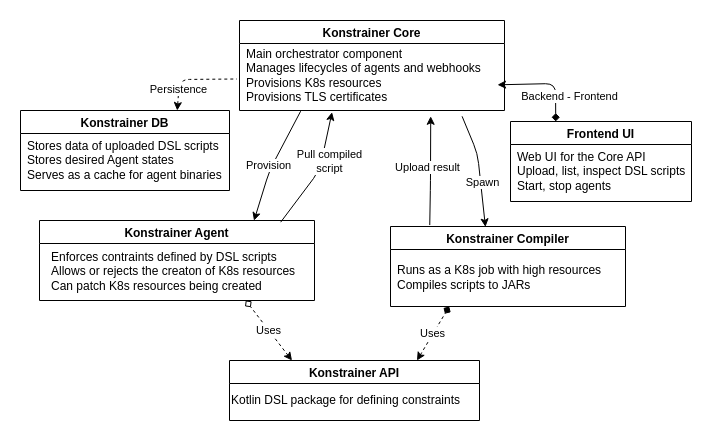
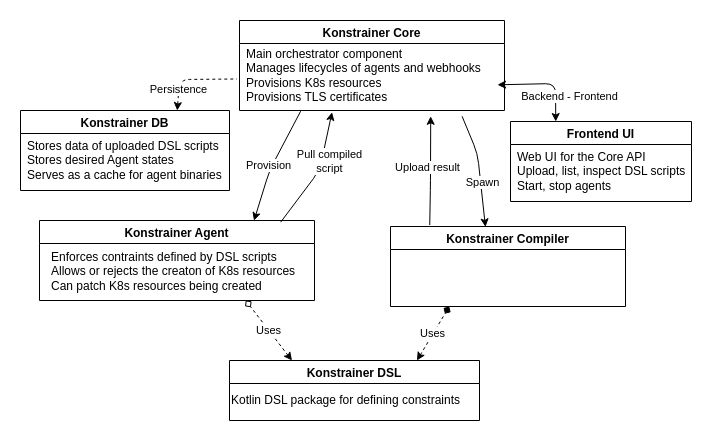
  <mxCell id="0" />
  <mxCell id="1" parent="0" />
  <mxCell id="2" value="Konstrainer Core" style="swimlane;" parent="1" vertex="1"><mxGeometry x="239" y="20" width="265" height="90" as="geometry" /></mxCell>
  <mxCell id="3" value="Main orchestrator component&lt;br&gt;Manages lifecycles of agents and webhooks&lt;br&gt;Provisions K8s resources&lt;br&gt;Provisions TLS certificates" style="text;html=1;align=left;verticalAlign=middle;resizable=0;points=[];autosize=1;strokeColor=none;fillColor=none;" parent="2" vertex="1"><mxGeometry x="5" y="20" width="253" height="70" as="geometry" /></mxCell>
  <mxCell id="4" value="Frontend UI" style="swimlane;" parent="1" vertex="1"><mxGeometry x="510" y="121" width="181" height="80" as="geometry"><mxRectangle x="587" y="155" width="118" height="26" as="alternateBounds" /></mxGeometry></mxCell>
  <mxCell id="5" value="Web UI for the Core API&lt;br&gt;Upload, list, inspect DSL scripts&lt;br&gt;Start, stop agents" style="text;html=1;align=left;verticalAlign=middle;resizable=0;points=[];autosize=1;strokeColor=none;fillColor=none;" parent="4" vertex="1"><mxGeometry x="5" y="20" width="190" height="60" as="geometry" /></mxCell>
  <mxCell id="6" value="Konstrainer DB" style="swimlane;" parent="1" vertex="1"><mxGeometry x="20" y="110" width="209" height="80" as="geometry" /></mxCell>
  <mxCell id="7" value="Stores data of uploaded DSL scripts&lt;br&gt;Stores desired Agent states&lt;br&gt;Serves as a cache for agent binaries" style="text;html=1;align=left;verticalAlign=middle;resizable=0;points=[];autosize=1;strokeColor=none;fillColor=none;" parent="6" vertex="1"><mxGeometry x="5" y="20" width="220" height="60" as="geometry" /></mxCell>
  <mxCell id="8" value="Konstrainer Compiler" style="swimlane;" parent="1" vertex="1"><mxGeometry x="390" y="226" width="235" height="80" as="geometry" /></mxCell>
- <mxCell id="9" value="Runs as a K8s job with high resources&lt;br&gt;Compiles scripts to JARs" style="text;html=1;align=left;verticalAlign=middle;resizable=0;points=[];autosize=1;strokeColor=none;fillColor=none;" parent="8" vertex="1"><mxGeometry x="5" y="30" width="222" height="41" as="geometry" /></mxCell>
  <mxCell id="10" value="Konstrainer Agent" style="swimlane;" parent="1" vertex="1"><mxGeometry x="39" y="220" width="275" height="80" as="geometry" /></mxCell>
  <mxCell id="11" value="Enforces contraints defined by DSL scripts&lt;br&gt;Allows or rejects the creaton of K8s resources&lt;br&gt;Can patch K8s resources being created" style="text;html=1;align=left;verticalAlign=middle;resizable=0;points=[];autosize=1;strokeColor=none;fillColor=none;" parent="10" vertex="1"><mxGeometry x="10" y="23" width="262" height="55" as="geometry" /></mxCell>
- <mxCell id="12" value="Konstrainer API" style="swimlane;" parent="1" vertex="1"><mxGeometry x="229" y="360" width="250" height="60" as="geometry" /></mxCell>
+ <mxCell id="12" value="Konstrainer DSL" style="swimlane;" parent="1" vertex="1"><mxGeometry x="229" y="360" width="250" height="60" as="geometry" /></mxCell>
  <mxCell id="13" value="Kotlin DSL package for defining constraints" style="text;html=1;align=left;verticalAlign=middle;resizable=0;points=[];autosize=1;strokeColor=none;fillColor=none;" parent="12" vertex="1"><mxGeometry y="25" width="250" height="30" as="geometry" /></mxCell>
  <mxCell id="14" value="Persistence" style="endArrow=none;startArrow=classic;html=1;exitX=0.75;exitY=0;exitDx=0;exitDy=0;entryX=-0.03;entryY=0.55;entryDx=0;entryDy=0;entryPerimeter=0;endFill=0;dashed=1;" parent="1" source="6" target="3" edge="1"><mxGeometry x="-0.525" width="50" height="50" relative="1" as="geometry"><mxPoint x="159" y="200" as="sourcePoint" /><mxPoint x="209" y="150" as="targetPoint" /><Array as="points"><mxPoint x="179" y="79" /></Array><mxPoint as="offset" /></mxGeometry></mxCell>
- <mxCell id="15" value="Backend - Frontend" style="endArrow=diamond;startArrow=classic;html=1;exitX=1;exitY=0.633;exitDx=0;exitDy=0;entryX=0.25;entryY=0;entryDx=0;entryDy=0;exitPerimeter=0;endFill=1;startFill=1;" parent="1" source="3" target="4" edge="1"><mxGeometry x="0.481" y="14" width="50" height="50" relative="1" as="geometry"><mxPoint x="155.25" y="120" as="sourcePoint" /><mxPoint x="246.5" y="88" as="targetPoint" /><Array as="points"><mxPoint x="555" y="83" /></Array><mxPoint as="offset" /></mxGeometry></mxCell>
+ <mxCell id="15" value="Backend - Frontend" style="endArrow=classic;startArrow=classic;html=1;exitX=1;exitY=0.633;exitDx=0;exitDy=0;entryX=0.25;entryY=0;entryDx=0;entryDy=0;exitPerimeter=0;endFill=1;startFill=1;" parent="1" source="3" target="4" edge="1"><mxGeometry x="0.481" y="14" width="50" height="50" relative="1" as="geometry"><mxPoint x="155.25" y="120" as="sourcePoint" /><mxPoint x="246.5" y="88" as="targetPoint" /><Array as="points"><mxPoint x="555" y="83" /></Array><mxPoint as="offset" /></mxGeometry></mxCell>
  <mxCell id="16" value="" style="endArrow=classic;html=1;exitX=0.86;exitY=1.083;exitDx=0;exitDy=0;exitPerimeter=0;entryX=0.404;entryY=0.005;entryDx=0;entryDy=0;entryPerimeter=0;" parent="1" source="3" target="8" edge="1"><mxGeometry width="50" height="50" relative="1" as="geometry"><mxPoint x="409" y="180" as="sourcePoint" /><mxPoint x="459" y="130" as="targetPoint" /><Array as="points"><mxPoint x="477" y="153" /></Array></mxGeometry></mxCell>
  <mxCell id="17" value="Spawn" style="edgeLabel;html=1;align=center;verticalAlign=middle;resizable=0;points=[];" parent="16" vertex="1" connectable="0"><mxGeometry x="0.237" y="1" relative="1" as="geometry"><mxPoint y="-2" as="offset" /></mxGeometry></mxCell>
  <mxCell id="18" value="Upload result" style="endArrow=classic;html=1;exitX=0.167;exitY=-0.018;exitDx=0;exitDy=0;entryX=0.736;entryY=1.083;entryDx=0;entryDy=0;exitPerimeter=0;entryPerimeter=0;" parent="1" source="8" target="3" edge="1"><mxGeometry x="0.058" y="3" width="50" height="50" relative="1" as="geometry"><mxPoint x="389" y="210" as="sourcePoint" /><mxPoint x="439" y="160" as="targetPoint" /><Array as="points"><mxPoint x="430" y="180" /></Array><mxPoint as="offset" /></mxGeometry></mxCell>
  <mxCell id="19" value="Uses" style="endArrow=diamond;dashed=1;html=1;exitX=0.75;exitY=0;exitDx=0;exitDy=0;entryX=0.25;entryY=1;entryDx=0;entryDy=0;startArrow=classic;startFill=1;" parent="1" source="12" target="8" edge="1"><mxGeometry width="50" height="50" relative="1" as="geometry"><mxPoint x="419" y="390" as="sourcePoint" /><mxPoint x="489" y="310" as="targetPoint" /></mxGeometry></mxCell>
  <mxCell id="20" value="Uses" style="endArrow=diamond;dashed=1;html=1;exitX=0.25;exitY=0;exitDx=0;exitDy=0;endFill=0;startArrow=classic;startFill=1;entryX=0.75;entryY=1;entryDx=0;entryDy=0;" parent="1" source="12" target="10" edge="1"><mxGeometry width="50" height="50" relative="1" as="geometry"><mxPoint x="239" y="420" as="sourcePoint" /><mxPoint x="249" y="320" as="targetPoint" /></mxGeometry></mxCell>
  <mxCell id="21" value="" style="endArrow=classic;html=1;exitX=0.222;exitY=1.01;exitDx=0;exitDy=0;exitPerimeter=0;entryX=0.78;entryY=0.002;entryDx=0;entryDy=0;entryPerimeter=0;" parent="1" source="3" target="10" edge="1"><mxGeometry width="50" height="50" relative="1" as="geometry"><mxPoint x="279" y="130" as="sourcePoint" /><mxPoint x="259" y="230" as="targetPoint" /><Array as="points"><mxPoint x="269" y="170" /></Array></mxGeometry></mxCell>
  <mxCell id="22" value="Provision" style="edgeLabel;html=1;align=center;verticalAlign=middle;resizable=0;points=[];" parent="21" vertex="1" connectable="0"><mxGeometry x="0.237" y="1" relative="1" as="geometry"><mxPoint y="-12" as="offset" /></mxGeometry></mxCell>
  <mxCell id="23" value="" style="endArrow=classic;html=1;entryX=0.346;entryY=1.024;entryDx=0;entryDy=0;entryPerimeter=0;exitX=0.877;exitY=0.021;exitDx=0;exitDy=0;exitPerimeter=0;" parent="1" source="10" target="3" edge="1"><mxGeometry width="50" height="50" relative="1" as="geometry"><mxPoint x="349" y="210" as="sourcePoint" /><mxPoint x="269" y="240" as="targetPoint" /><Array as="points"><mxPoint x="319" y="170" /></Array></mxGeometry></mxCell>
  <mxCell id="24" value="Pull compiled&lt;br&gt;script" style="edgeLabel;html=1;align=center;verticalAlign=middle;resizable=0;points=[];" parent="23" vertex="1" connectable="0"><mxGeometry x="0.237" y="1" relative="1" as="geometry"><mxPoint x="8" y="3" as="offset" /></mxGeometry></mxCell>
